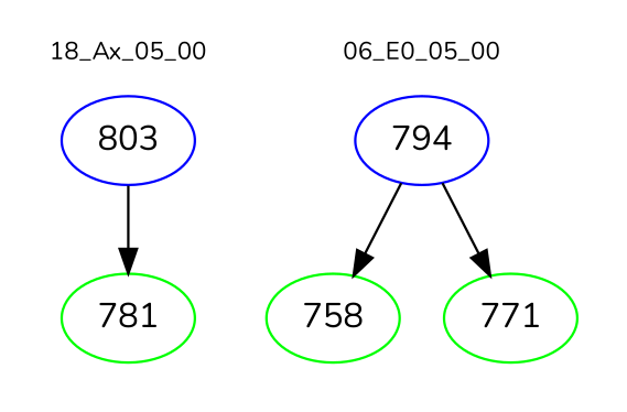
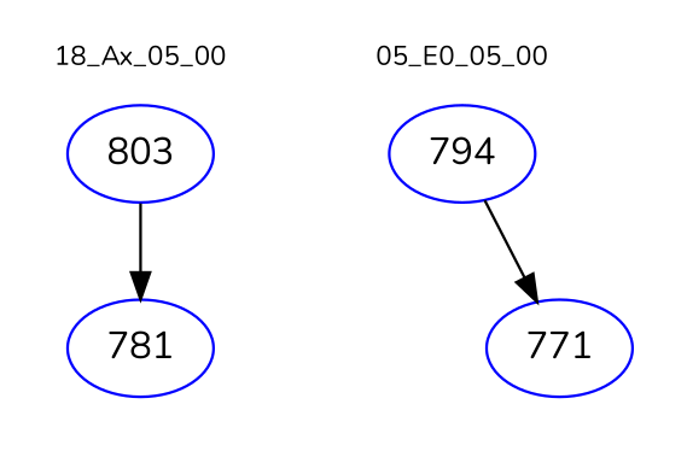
  digraph {
    fontname=Nunito
    node [color=blue fontname=Nunito]
    edge [color=black fontname=Nunito]
    n1 [label=803]
-   n2 [color=green label=781]
+   n2 [label=781]
    n3 [label=794]
-   n4 [color=green label=758]
-   n5 [color=green label=771]
+   n5 [label=771]
    subgraph cluster_1 {
      color=white
      fontsize=10
      label="18_Ax_05_00"
      n1
      n2
    }
    subgraph cluster_2 {
      color=white
      fontsize=10
-     label="06_E0_05_00"
+     label="05_E0_05_00"
      n3
-     n4
      n5
    }
    n1 -> n2
-   n3 -> n4
    n3 -> n5
  }
